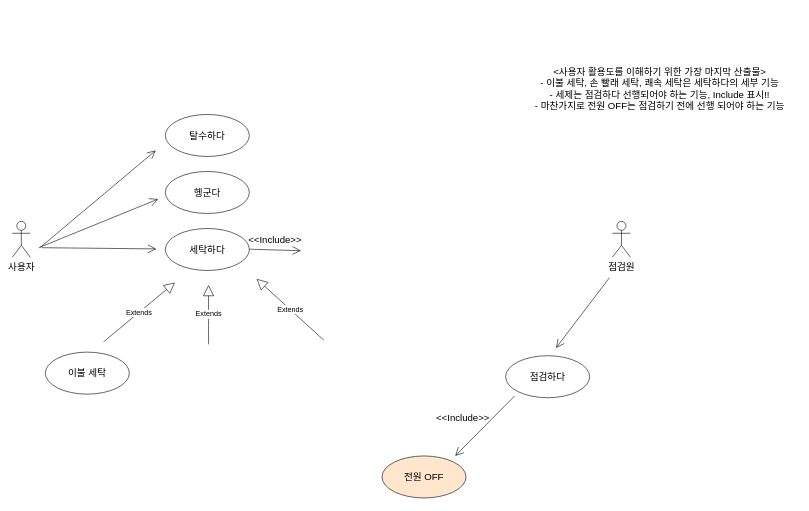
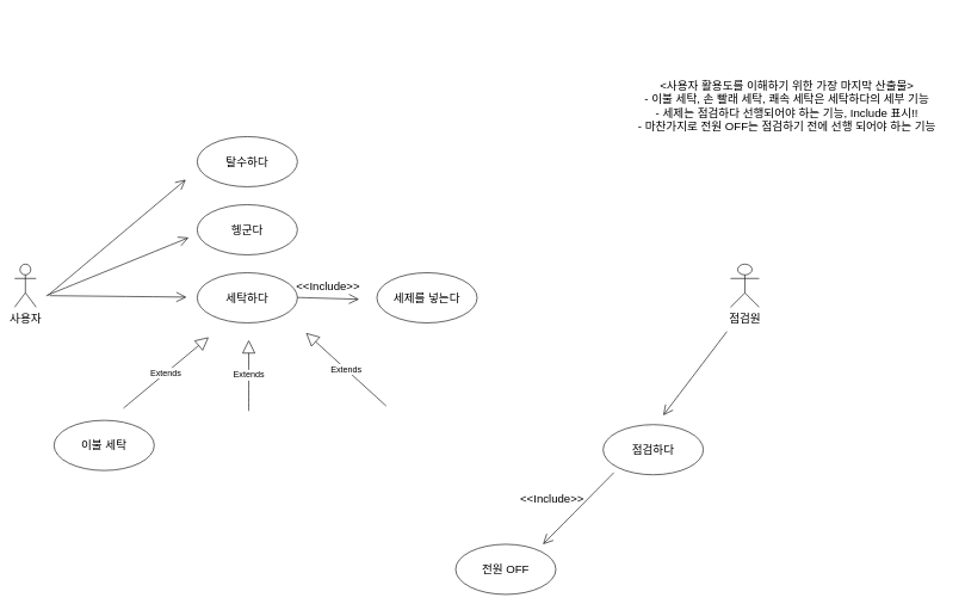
  <mxCell id="0" />
  <mxCell id="1" parent="0" />
  <mxCell id="2" value="사용자" style="shape=umlActor;verticalLabelPosition=bottom;verticalAlign=top;html=1;fontSize=16;" vertex="1" parent="1"><mxGeometry x="20" y="368" width="30" height="60" as="geometry" /></mxCell>
  <mxCell id="3" value="세탁하다" style="ellipse;whiteSpace=wrap;html=1;fontSize=16;" vertex="1" parent="1"><mxGeometry x="275" y="380" width="140" height="70" as="geometry" /></mxCell>
  <mxCell id="4" value="" style="endArrow=open;endFill=1;endSize=12;html=1;rounded=0;fontSize=12;curved=1;" edge="1" parent="1"><mxGeometry width="160" relative="1" as="geometry"><mxPoint x="66" y="412" as="sourcePoint" /><mxPoint x="259" y="250" as="targetPoint" /></mxGeometry></mxCell>
  <mxCell id="5" value="탈수하다" style="ellipse;whiteSpace=wrap;html=1;fontSize=16;" vertex="1" parent="1"><mxGeometry x="275" y="190" width="140" height="70" as="geometry" /></mxCell>
  <mxCell id="6" value="헹군다" style="ellipse;whiteSpace=wrap;html=1;fontSize=16;" vertex="1" parent="1"><mxGeometry x="275" y="285" width="140" height="70" as="geometry" /></mxCell>
  <mxCell id="7" value="이불 세탁" style="ellipse;whiteSpace=wrap;html=1;fontSize=16;" vertex="1" parent="1"><mxGeometry x="75" y="586" width="140" height="70" as="geometry" /></mxCell>
- <mxCell id="8" value="전원 OFF" style="ellipse;whiteSpace=wrap;html=1;fontSize=16;fillColor=#ffe6cc;" vertex="1" parent="1"><mxGeometry x="636" y="759" width="140" height="70" as="geometry" /></mxCell>
+ <mxCell id="8" value="전원 OFF" style="ellipse;whiteSpace=wrap;html=1;fontSize=16;" vertex="1" parent="1"><mxGeometry x="636" y="759" width="140" height="70" as="geometry" /></mxCell>
+ <mxCell id="9" value="세제를 넣는다" style="ellipse;whiteSpace=wrap;html=1;fontSize=16;" vertex="1" parent="1"><mxGeometry x="526" y="380" width="140" height="70" as="geometry" /></mxCell>
  <mxCell id="10" value="" style="endArrow=open;endFill=1;endSize=12;html=1;rounded=0;fontSize=12;curved=1;" edge="1" parent="1"><mxGeometry width="160" relative="1" as="geometry"><mxPoint x="64" y="412" as="sourcePoint" /><mxPoint x="263" y="331" as="targetPoint" /></mxGeometry></mxCell>
  <mxCell id="11" value="" style="endArrow=open;endFill=1;endSize=12;html=1;rounded=0;fontSize=12;curved=1;" edge="1" parent="1"><mxGeometry width="160" relative="1" as="geometry"><mxPoint x="69" y="412" as="sourcePoint" /><mxPoint x="260" y="414" as="targetPoint" /></mxGeometry></mxCell>
  <mxCell id="12" value="Extends" style="endArrow=block;endSize=16;endFill=0;html=1;rounded=0;fontSize=12;curved=1;" edge="1" parent="1"><mxGeometry width="160" relative="1" as="geometry"><mxPoint x="172" y="569" as="sourcePoint" /><mxPoint x="291" y="470" as="targetPoint" /></mxGeometry></mxCell>
  <mxCell id="13" value="Extends" style="endArrow=block;endSize=16;endFill=0;html=1;rounded=0;fontSize=12;curved=1;" edge="1" parent="1"><mxGeometry width="160" relative="1" as="geometry"><mxPoint x="347" y="573" as="sourcePoint" /><mxPoint x="347" y="474" as="targetPoint" /></mxGeometry></mxCell>
  <mxCell id="14" value="Extends" style="endArrow=block;endSize=16;endFill=0;html=1;rounded=0;fontSize=12;curved=1;" edge="1" parent="1"><mxGeometry width="160" relative="1" as="geometry"><mxPoint x="539" y="566" as="sourcePoint" /><mxPoint x="427" y="464" as="targetPoint" /></mxGeometry></mxCell>
  <mxCell id="15" value="" style="endArrow=open;endFill=1;endSize=12;html=1;rounded=0;fontSize=12;curved=1;" edge="1" parent="1"><mxGeometry width="160" relative="1" as="geometry"><mxPoint x="415" y="414.5" as="sourcePoint" /><mxPoint x="501" y="417" as="targetPoint" /></mxGeometry></mxCell>
  <mxCell id="16" value="&amp;lt;사용자 활용도를 이해하기 위한 가장 마지막 산출물&amp;gt;&lt;br&gt;- 이불 세탁, 손 빨래 세탁, 쾌속 세탁은 세탁하다의 세부 기능&lt;br&gt;- 세제는 점검하다 선행되어야 하는 기능, Include 표시!!&lt;br&gt;- 마찬가지로 전원 OFF는 점검하기 전에 선행 되어야 하는 기능" style="text;strokeColor=none;fillColor=none;html=1;align=center;verticalAlign=middle;whiteSpace=wrap;rounded=0;fontSize=16;" vertex="1" parent="1"><mxGeometry x="872" y="20" width="454" height="254" as="geometry" /></mxCell>
  <mxCell id="17" value="&amp;lt;&amp;lt;Include&amp;gt;&amp;gt;" style="text;html=1;strokeColor=none;fillColor=none;align=center;verticalAlign=middle;whiteSpace=wrap;rounded=0;fontSize=16;" vertex="1" parent="1"><mxGeometry x="428" y="383" width="60" height="30" as="geometry" /></mxCell>
- <mxCell id="18" value="점검원&lt;br&gt;" style="shape=umlActor;verticalLabelPosition=bottom;verticalAlign=top;html=1;outlineConnect=0;fontSize=16;" vertex="1" parent="1"><mxGeometry x="1020" y="368" width="30" height="60" as="geometry" /></mxCell>
+ <mxCell id="18" value="점검원&lt;br&gt;" style="shape=umlActor;verticalLabelPosition=bottom;verticalAlign=top;html=1;outlineConnect=0;fontSize=16;" vertex="1" parent="1"><mxGeometry x="1020" y="368" width="40" height="60" as="geometry" /></mxCell>
  <mxCell id="19" value="점검하다" style="ellipse;whiteSpace=wrap;html=1;fontSize=16;" vertex="1" parent="1"><mxGeometry x="842" y="592" width="140" height="70" as="geometry" /></mxCell>
  <mxCell id="20" value="" style="endArrow=open;endFill=1;endSize=12;html=1;rounded=0;fontSize=12;curved=1;" edge="1" parent="1"><mxGeometry width="160" relative="1" as="geometry"><mxPoint x="1015" y="462" as="sourcePoint" /><mxPoint x="926" y="579" as="targetPoint" /></mxGeometry></mxCell>
  <mxCell id="21" value="" style="endArrow=open;endFill=1;endSize=12;html=1;rounded=0;fontSize=12;curved=1;" edge="1" parent="1"><mxGeometry width="160" relative="1" as="geometry"><mxPoint x="857" y="659" as="sourcePoint" /><mxPoint x="758" y="759" as="targetPoint" /></mxGeometry></mxCell>
  <mxCell id="22" value="&amp;lt;&amp;lt;Include&amp;gt;&amp;gt;" style="text;html=1;strokeColor=none;fillColor=none;align=center;verticalAlign=middle;whiteSpace=wrap;rounded=0;fontSize=16;" vertex="1" parent="1"><mxGeometry x="741" y="681" width="60" height="30" as="geometry" /></mxCell>
